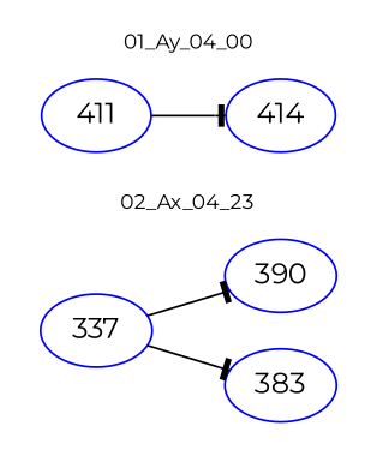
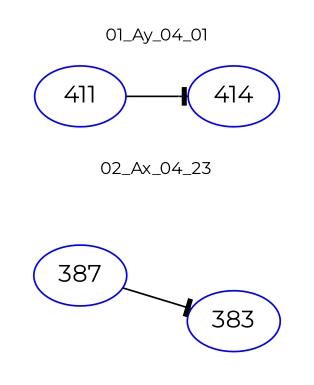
  digraph {
    fontname=Montserrat
    rankdir=LR
    node [color=blue fontname=Montserrat]
    edge [arrowhead=tee color=black fontname=Montserrat]
-   n1 [label=337]
+   n1 [label=387]
    n2 [label=383]
-   n3 [label=390]
    n4 [label=411]
    n5 [label=414]
    subgraph cluster_1 {
      color=white
      fontsize=10
      label="02_Ax_04_23"
      n1
      n2
-     n3
    }
    subgraph cluster_2 {
      color=white
      fontsize=10
-     label="01_Ay_04_00"
+     label="01_Ay_04_01"
      n4
      n5
    }
    n1 -> n2
-   n1 -> n3
    n4 -> n5
  }
